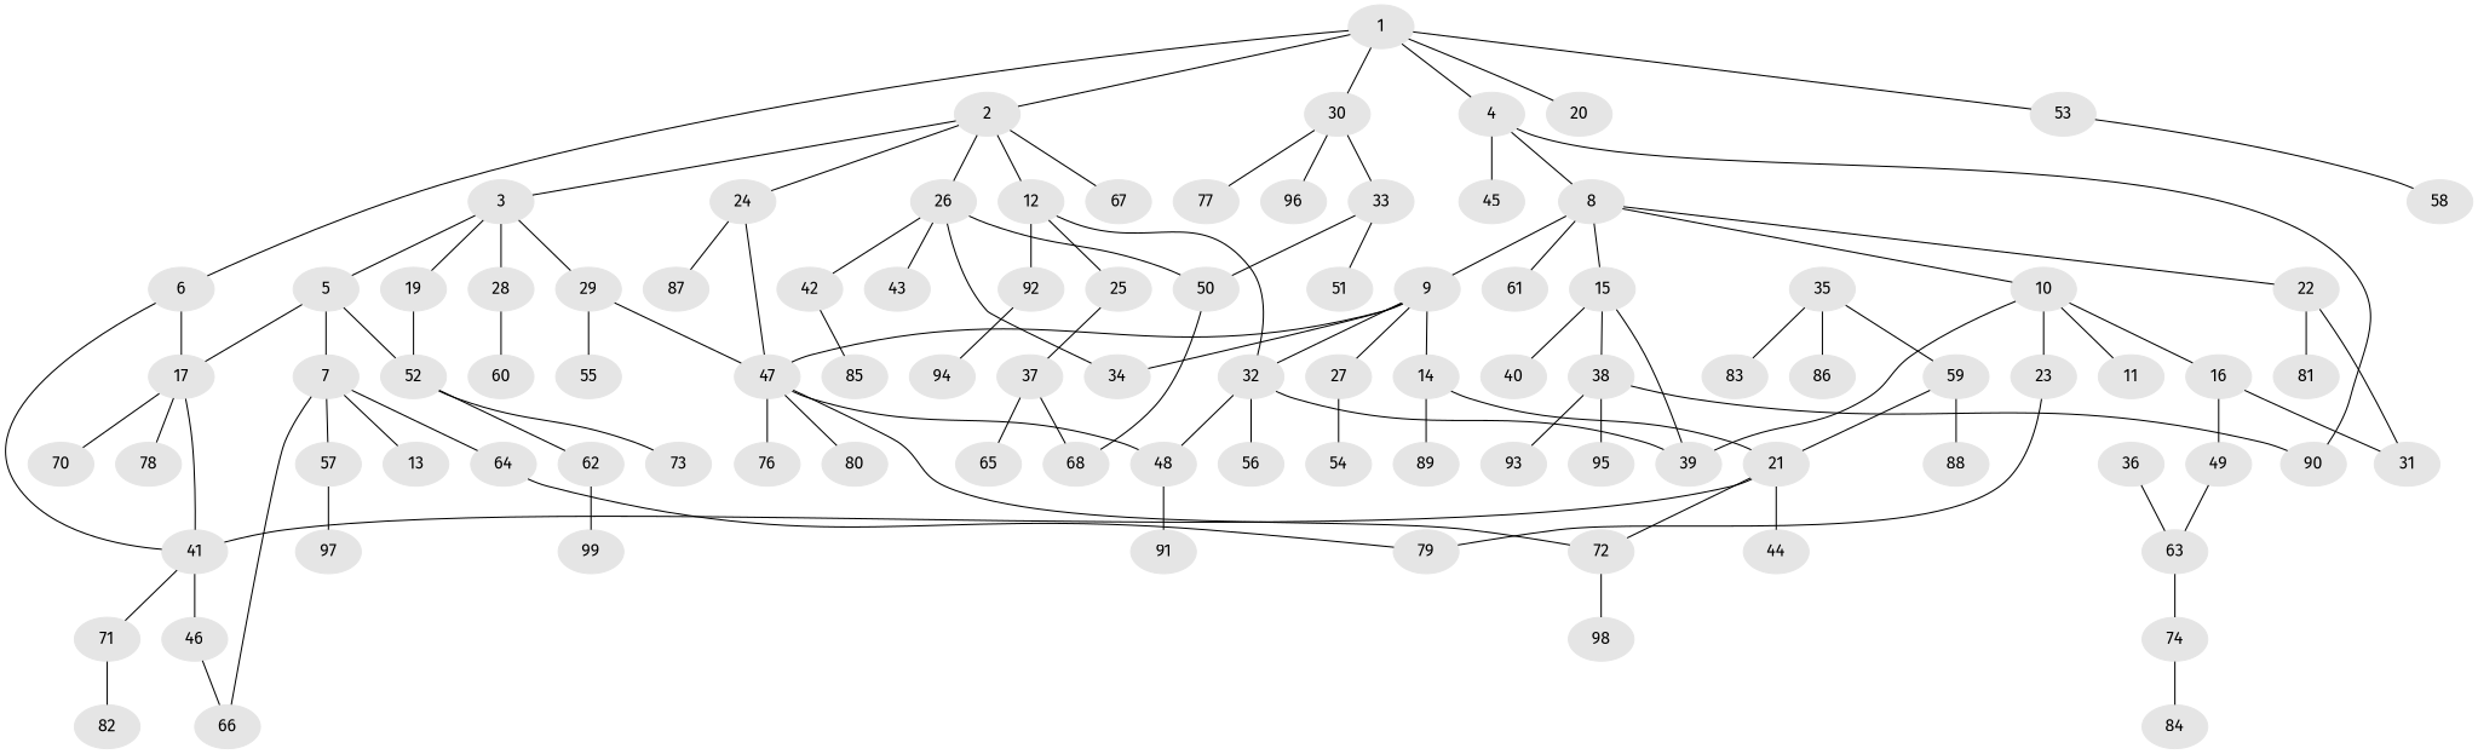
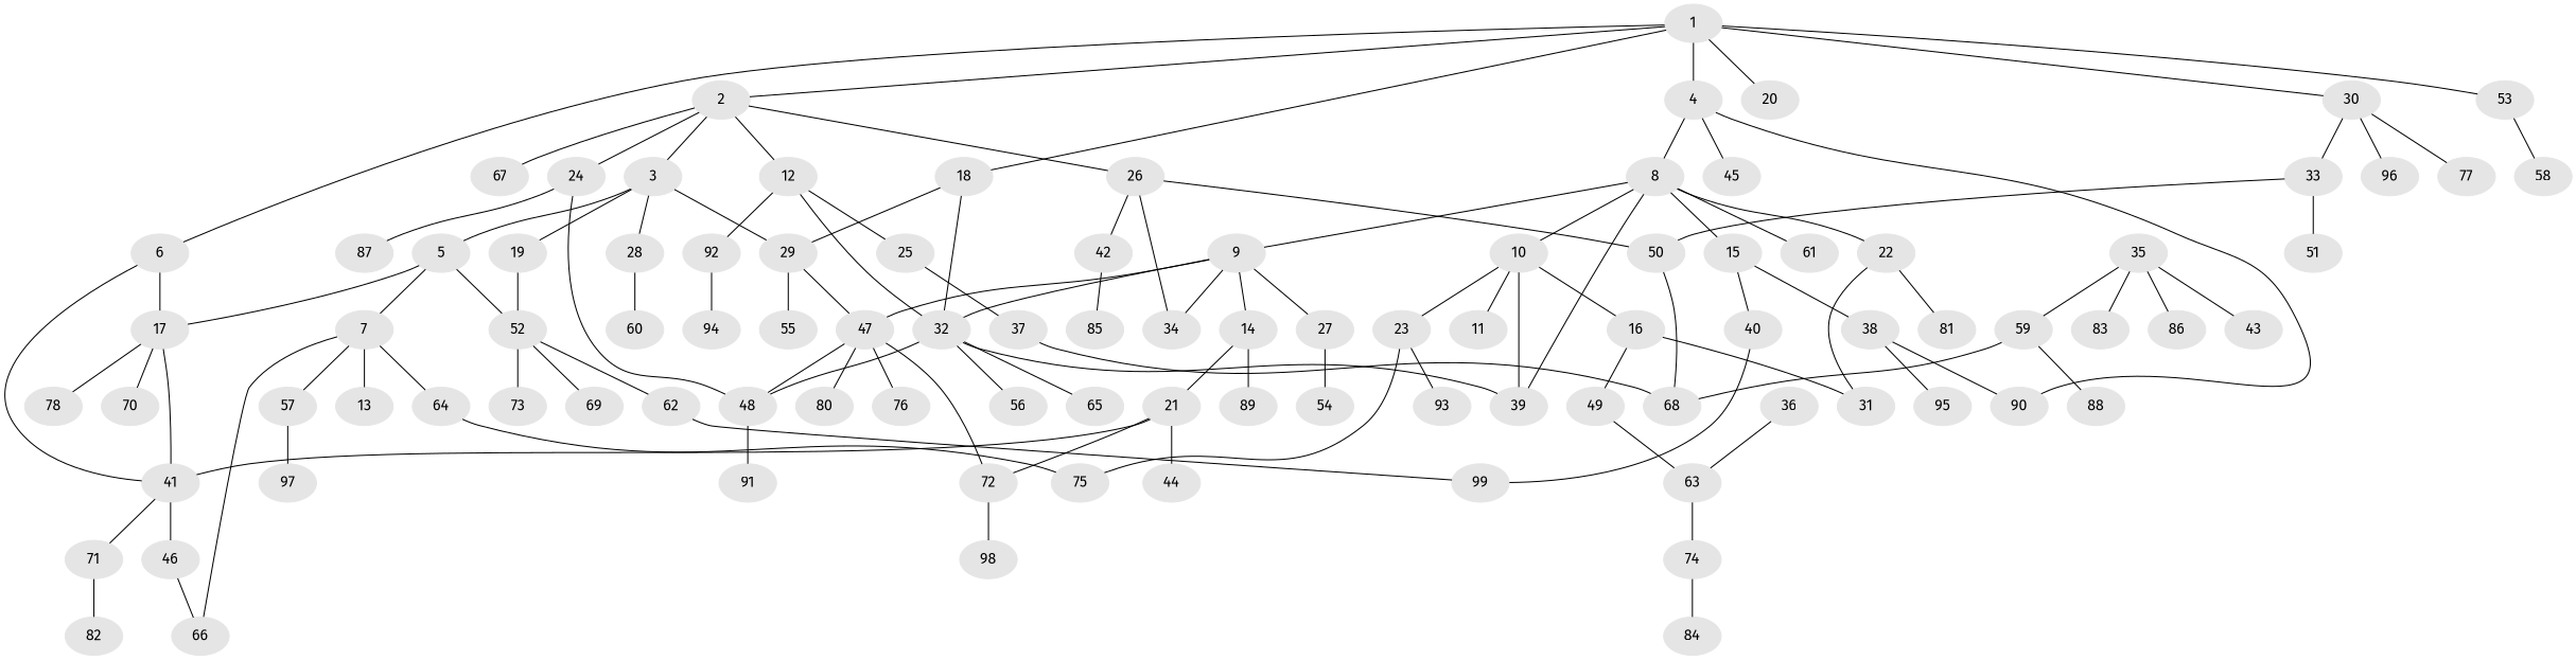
  graph {
    fontname="Fira Sans"
    node [color=gray90 fontname="Fira Sans" style=filled]
    edge [fontname="Fira Sans"]
    1
    2
    4
    6
+   18
    20
    30
    53
    3
    12
    24
    26
    67
    8
    45
    90
    17
    41
    29
    32
    33
    77
    96
    58
    5
    19
    28
    25
    92
    47
    87
    34
    42
    43
    50
    7
    52
    60
    55
    9
    10
    15
    22
    61
    13
    57
    64
    66
    70
    78
    62
+   69
    73
    46
    71
    97
-   75 [label=79]
+   75
    14
    27
    11
    16
    23
    39
    38
    40
    31
    81
    21
    89
    54
    48
    56
    65
    72
    76
    80
    49
    93
    37
    94
    44
    95
    n83 [label=99]
    35
    59
    83
    86
    63
    98
    68
    36
    85
    51
    91
    88
    74
    82
    84
    1 -- 2
    1 -- 4
    1 -- 6
+   1 -- 18
    1 -- 20
    1 -- 30
    1 -- 53
    2 -- 3
    2 -- 12
    2 -- 24
    2 -- 26
    2 -- 67
    4 -- 8
    4 -- 45
    4 -- 90
    6 -- 17
    6 -- 41
+   18 -- 29
+   18 -- 32
    30 -- 33
    30 -- 77
    30 -- 96
    53 -- 58
    3 -- 29
    3 -- 5
    3 -- 19
    3 -- 28
    12 -- 32
    12 -- 25
    12 -- 92
-   24 -- 47
+   24 -- 48
    24 -- 87
    26 -- 34
    26 -- 42
-   26 -- 43
+   35 -- 43
    26 -- 50
    8 -- 9
    8 -- 10
    8 -- 15
    8 -- 22
    8 -- 61
    17 -- 41
    17 -- 70
    17 -- 78
    41 -- 46
    41 -- 71
    29 -- 47
    29 -- 55
    32 -- 39
    32 -- 48
    32 -- 56
-   37 -- 65
+   32 -- 65
    33 -- 50
    33 -- 51
    5 -- 17
    5 -- 7
    5 -- 52
    19 -- 52
    28 -- 60
    25 -- 37
    92 -- 94
    47 -- 48
    47 -- 72
    47 -- 76
    47 -- 80
    42 -- 85
    50 -- 68
    7 -- 13
    7 -- 57
    7 -- 64
    7 -- 66
    52 -- 62
+   52 -- 69
    52 -- 73
    9 -- 32
    9 -- 47
    9 -- 34
    9 -- 14
    9 -- 27
    10 -- 11
    10 -- 16
    10 -- 23
    10 -- 39
-   15 -- 39
+   8 -- 39
    15 -- 38
    15 -- 40
    22 -- 31
    22 -- 81
    57 -- 97
    64 -- 75
    62 -- n83
    46 -- 66
    71 -- 82
    14 -- 21
    14 -- 89
    27 -- 54
    16 -- 31
    16 -- 49
    23 -- 75
-   38 -- 93
+   23 -- 93
    38 -- 90
    38 -- 95
+   40 -- n83
    21 -- 41
    21 -- 72
    21 -- 44
    48 -- 91
    72 -- 98
    49 -- 63
    37 -- 68
    35 -- 59
    35 -- 83
    35 -- 86
-   59 -- 21
+   59 -- 68
    59 -- 88
    63 -- 74
    36 -- 63
    74 -- 84
  }
